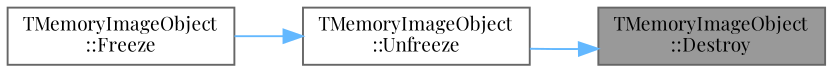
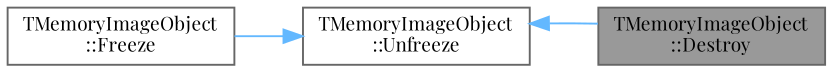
  digraph {
    fontname="Playfair Display"
    rankdir=RL
    node [color=grey40 fillcolor=white fontname="Playfair Display" fontsize=10 shape=box style=filled]
    edge [color=steelblue1 dir=back fontname="Playfair Display" fontsize=10 labelfontname=Helvetica labelfontsize=10 style=solid]
    n1 [color=gray40 fillcolor=grey60 fontcolor=black height=0.2 label="TMemoryImageObject\l::Destroy" width=0.4]
    n2 [height=0.2 label="TMemoryImageObject\l::Unfreeze" width=0.4]
    n3 [height=0.2 label="TMemoryImageObject\l::Freeze" width=0.4]
-   n1 -> n2
+   n2 -> n1
    n2 -> n3
  }
